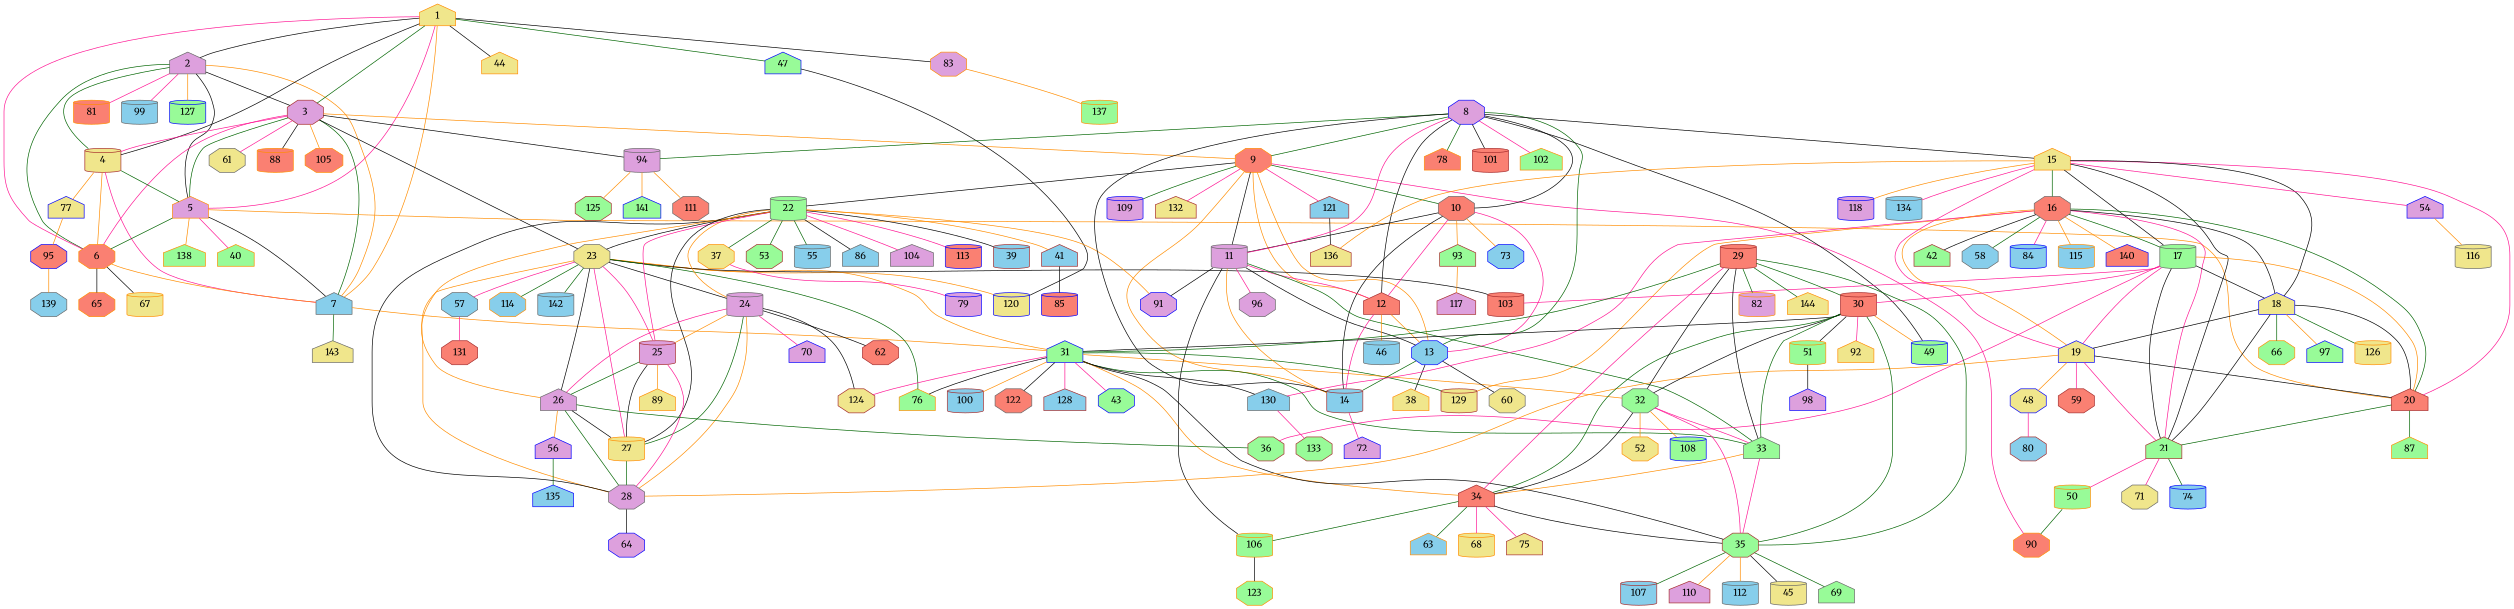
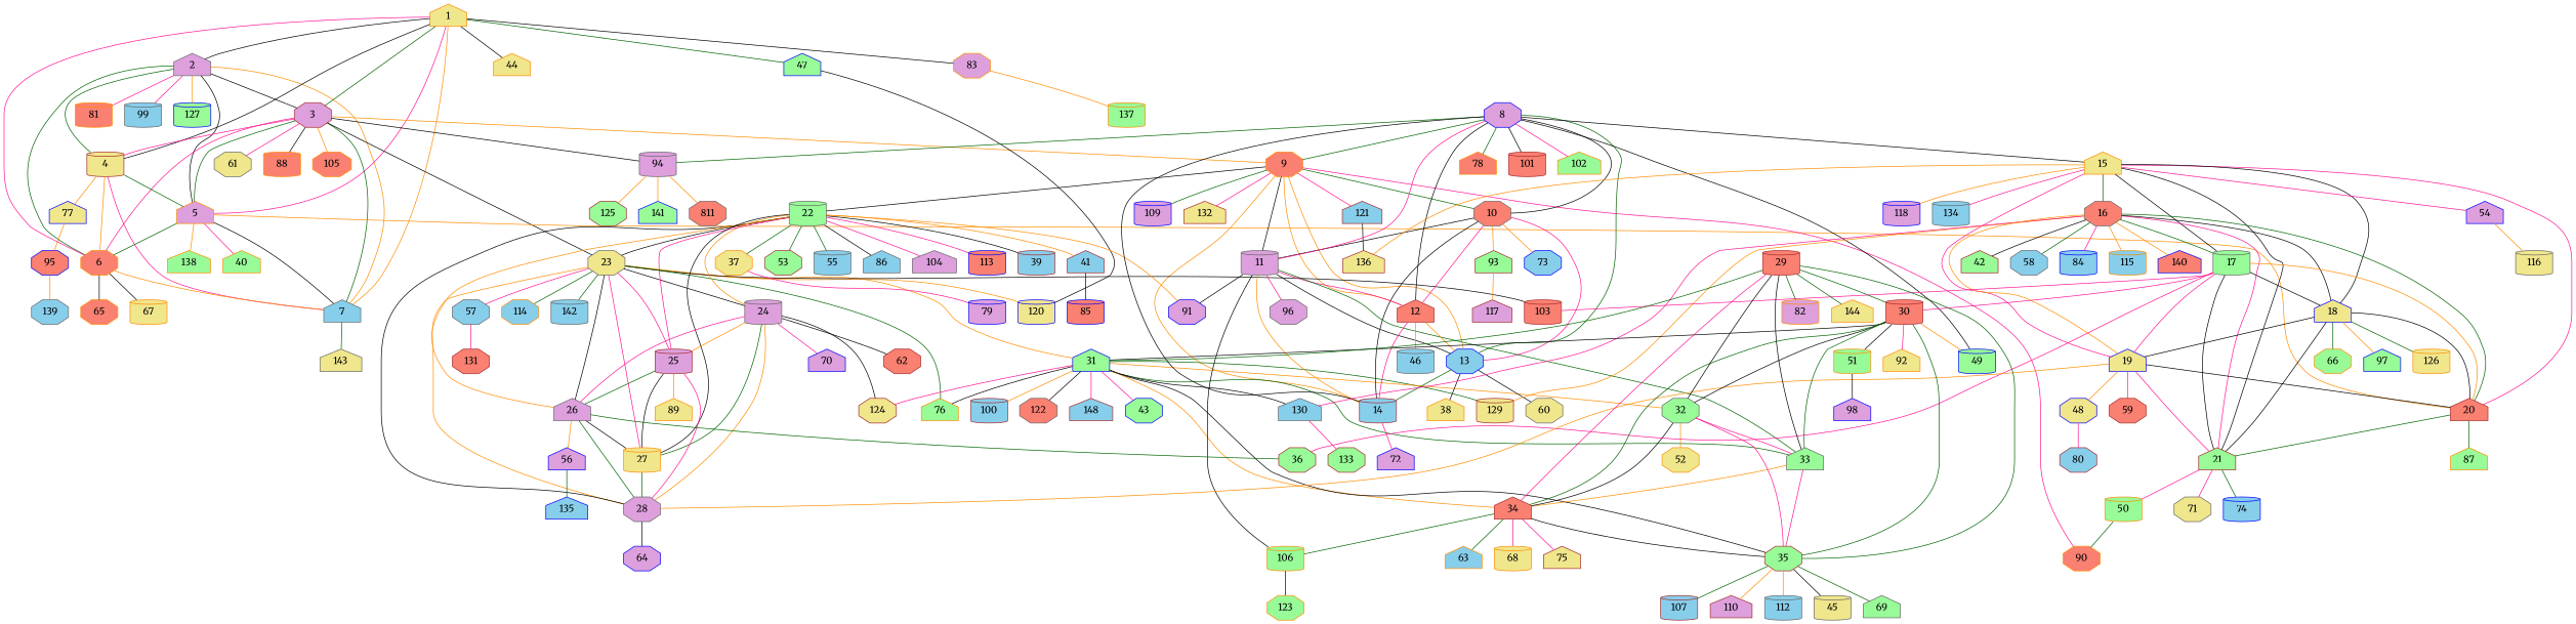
  graph {
    fontname=Merriweather
    node [color=darkorange fillcolor=palegreen fontname=Merriweather shape=house style=filled]
    edge [color=black fontname=Merriweather]
    2 [color=gray40 fillcolor=plum]
    1 [fillcolor=khaki]
    3 [color=brown fillcolor=plum shape=octagon]
    4 [color=brown fillcolor=khaki shape=cylinder]
    5 [fillcolor=plum]
    6 [fillcolor=salmon shape=octagon]
    7 [color=gray40 fillcolor=skyblue]
    44 [fillcolor=khaki]
    47 [color=blue]
    83 [fillcolor=plum shape=octagon]
    81 [fillcolor=salmon shape=cylinder]
    99 [color=gray40 fillcolor=skyblue shape=cylinder]
    127 [color=blue shape=cylinder]
    9 [fillcolor=salmon shape=octagon]
    23 [color=gray40 fillcolor=khaki shape=octagon]
    61 [color=gray40 fillcolor=khaki shape=octagon]
    88 [fillcolor=salmon shape=cylinder]
    94 [color=gray40 fillcolor=plum shape=cylinder]
    105 [fillcolor=salmon shape=octagon]
    77 [color=blue fillcolor=khaki]
    20 [color=brown fillcolor=salmon]
    40
    138
    65 [fillcolor=salmon shape=octagon]
    67 [fillcolor=khaki shape=cylinder]
    31 [color=blue]
    143 [color=gray40 fillcolor=khaki]
    120 [color=blue fillcolor=khaki shape=cylinder]
    137 [shape=cylinder]
    10 [color=gray40 fillcolor=salmon shape=octagon]
    11 [color=gray40 fillcolor=plum shape=cylinder]
    12 [color=brown fillcolor=salmon]
    13 [color=blue fillcolor=skyblue shape=octagon]
    14 [color=brown fillcolor=skyblue shape=cylinder]
    22 [color=gray40 shape=cylinder]
    90 [fillcolor=salmon shape=octagon]
    109 [color=blue fillcolor=plum shape=cylinder]
    121 [color=brown fillcolor=skyblue]
    132 [color=brown fillcolor=khaki]
    103 [color=brown fillcolor=salmon shape=cylinder]
    28 [color=gray40 fillcolor=plum shape=octagon]
    24 [color=gray40 fillcolor=plum shape=cylinder]
    25 [color=brown fillcolor=plum shape=cylinder]
    26 [color=gray40 fillcolor=plum]
    27 [fillcolor=khaki shape=cylinder]
    57 [color=gray40 fillcolor=skyblue shape=octagon]
    76
    114 [fillcolor=skyblue shape=octagon]
    142 [color=gray40 fillcolor=skyblue shape=cylinder]
-   111 [color=gray40 fillcolor=salmon shape=octagon]
+   111 [color=gray40 fillcolor=salmon shape=octagon label=811]
    125 [color=brown shape=octagon]
    141 [color=blue]
    95 [color=blue fillcolor=salmon shape=octagon]
    21 [color=brown]
    87
    33 [color=gray40]
    129 [color=brown fillcolor=khaki shape=cylinder]
    130 [color=gray40 fillcolor=skyblue]
    124 [color=brown fillcolor=khaki shape=octagon]
    32 [color=gray40 shape=octagon]
    34 [color=brown fillcolor=salmon]
    35 [color=brown shape=octagon]
    43 [color=blue shape=octagon]
    100 [color=brown fillcolor=skyblue shape=cylinder]
    122 [color=gray40 fillcolor=salmon shape=octagon]
-   128 [color=brown fillcolor=skyblue]
+   128 [color=brown fillcolor=skyblue label=148]
    8 [color=blue fillcolor=plum shape=octagon]
    15 [fillcolor=khaki]
    49 [color=blue shape=cylinder]
    78 [fillcolor=salmon]
    101 [color=brown fillcolor=salmon shape=cylinder]
    102
    73 [color=blue fillcolor=skyblue shape=octagon]
    93 [color=brown]
    91 [color=blue fillcolor=plum shape=octagon]
    96 [color=gray40 fillcolor=plum shape=octagon]
    106 [shape=cylinder]
    46 [color=gray40 fillcolor=skyblue shape=cylinder]
    38 [fillcolor=khaki]
    60 [color=gray40 fillcolor=khaki shape=octagon]
    72 [color=blue fillcolor=plum]
    136 [color=brown fillcolor=khaki]
    16 [color=gray40 fillcolor=salmon shape=octagon]
    17 [color=gray40 shape=cylinder]
    18 [color=blue fillcolor=khaki]
    19 [color=blue fillcolor=khaki]
    54 [color=blue fillcolor=plum]
    118 [color=blue fillcolor=plum shape=cylinder]
    134 [color=gray40 fillcolor=skyblue shape=cylinder]
    37 [fillcolor=khaki shape=octagon]
    39 [color=brown fillcolor=skyblue shape=cylinder]
    41 [color=brown fillcolor=skyblue]
    53 [color=brown shape=octagon]
    55 [color=gray40 fillcolor=skyblue shape=cylinder]
    86 [color=gray40 fillcolor=skyblue]
    104 [color=gray40 fillcolor=plum]
    113 [color=blue fillcolor=salmon shape=cylinder]
    117 [color=brown fillcolor=plum]
    123 [shape=octagon]
    42 [color=brown]
    58 [color=gray40 fillcolor=skyblue shape=octagon]
    84 [color=blue fillcolor=skyblue shape=cylinder]
    115 [fillcolor=skyblue shape=cylinder]
    140 [color=blue fillcolor=salmon]
    30 [color=brown fillcolor=salmon shape=cylinder]
    36 [color=brown shape=octagon]
    66 [shape=octagon]
    97 [color=blue]
    126 [fillcolor=khaki shape=cylinder]
    48 [color=blue fillcolor=khaki shape=octagon]
    59 [color=brown fillcolor=salmon shape=octagon]
    50 [shape=cylinder]
    71 [color=gray40 fillcolor=khaki shape=octagon]
    74 [color=blue fillcolor=skyblue shape=cylinder]
    116 [color=gray40 fillcolor=khaki shape=cylinder]
    133 [color=brown shape=octagon]
    51 [shape=cylinder]
    92 [fillcolor=khaki]
    64 [color=blue fillcolor=plum shape=octagon]
    80 [color=brown fillcolor=skyblue shape=octagon]
    62 [color=brown fillcolor=salmon shape=octagon]
    70 [color=blue fillcolor=plum]
    89 [fillcolor=khaki]
    56 [color=blue fillcolor=plum]
    79 [color=blue fillcolor=plum shape=cylinder]
    85 [color=blue fillcolor=salmon shape=cylinder]
    131 [color=brown fillcolor=salmon shape=octagon]
    135 [color=blue fillcolor=skyblue]
    29 [color=brown fillcolor=salmon shape=cylinder]
    82 [fillcolor=plum shape=cylinder]
    144 [fillcolor=khaki]
    52 [fillcolor=khaki shape=octagon]
-   108 [color=blue shape=cylinder]
    63 [fillcolor=skyblue]
    68 [fillcolor=khaki shape=cylinder]
    75 [color=brown fillcolor=khaki]
    45 [color=gray40 fillcolor=khaki shape=cylinder]
    69 [color=gray40]
    107 [color=brown fillcolor=skyblue shape=cylinder]
    110 [color=brown fillcolor=plum]
    112 [color=gray40 fillcolor=skyblue shape=cylinder]
    98 [color=blue fillcolor=plum]
    139 [color=gray40 fillcolor=skyblue shape=octagon]
    2 -- 3
    2 -- 4 [color=darkgreen]
    2 -- 5
    2 -- 6 [color=darkgreen]
    2 -- 7 [color=darkorange]
    2 -- 81 [color=deeppink]
    2 -- 99 [color=deeppink]
    2 -- 127 [color=darkorange]
    1 -- 2
    1 -- 3 [color=darkgreen]
    1 -- 4
    1 -- 5 [color=deeppink]
    1 -- 6 [color=deeppink]
    1 -- 7 [color=darkorange]
    1 -- 44
    1 -- 47 [color=darkgreen]
    1 -- 83
    3 -- 4 [color=deeppink]
    3 -- 5 [color=darkgreen]
    3 -- 6 [color=deeppink]
    3 -- 7 [color=darkgreen]
    3 -- 9 [color=darkorange]
    3 -- 23
    3 -- 61 [color=deeppink]
    3 -- 88
    3 -- 94
    3 -- 105 [color=darkorange]
    4 -- 5 [color=darkgreen]
    4 -- 6 [color=darkorange]
    4 -- 7 [color=deeppink]
    4 -- 77 [color=darkorange]
    5 -- 6 [color=darkgreen]
    5 -- 7
    5 -- 20 [color=darkorange]
    5 -- 40 [color=deeppink]
    5 -- 138 [color=darkorange]
    6 -- 7 [color=darkorange]
    6 -- 65
    6 -- 67
-   7 -- 31 [color=darkorange]
    7 -- 143 [color=darkgreen]
    47 -- 120
    83 -- 137 [color=darkorange]
    9 -- 10 [color=darkgreen]
    9 -- 11
    9 -- 12 [color=darkorange]
    9 -- 13 [color=darkorange]
    9 -- 14 [color=darkorange]
    9 -- 22
    9 -- 90 [color=deeppink]
    9 -- 109 [color=darkgreen]
    9 -- 121 [color=deeppink]
    9 -- 132 [color=deeppink]
    23 -- 31 [color=darkorange]
    23 -- 120 [color=darkorange]
    23 -- 103
    23 -- 28 [color=darkorange]
    23 -- 24
    23 -- 25 [color=deeppink]
    23 -- 26
    23 -- 27 [color=deeppink]
    23 -- 57 [color=deeppink]
    23 -- 76 [color=darkgreen]
    23 -- 114 [color=darkgreen]
    23 -- 142 [color=darkgreen]
    94 -- 111 [color=darkorange]
    94 -- 125 [color=darkorange]
    94 -- 141 [color=darkorange]
    77 -- 95 [color=darkorange]
    20 -- 21 [color=darkgreen]
    20 -- 87 [color=darkgreen]
    31 -- 76
    31 -- 33 [color=darkgreen]
    31 -- 129 [color=darkgreen]
    31 -- 130
    31 -- 124 [color=deeppink]
    31 -- 32 [color=darkorange]
    31 -- 34 [color=darkorange]
    31 -- 35
    31 -- 43 [color=deeppink]
    31 -- 100 [color=darkorange]
    31 -- 122
    31 -- 128 [color=deeppink]
    10 -- 11
    10 -- 12 [color=deeppink]
    10 -- 13 [color=deeppink]
    10 -- 14
    10 -- 73 [color=darkorange]
    10 -- 93 [color=darkorange]
    11 -- 12 [color=deeppink]
    11 -- 13
    11 -- 14 [color=darkorange]
    11 -- 33 [color=darkgreen]
    11 -- 91
    11 -- 96 [color=deeppink]
    11 -- 106
    12 -- 13 [color=darkorange]
    12 -- 14 [color=deeppink]
    12 -- 46 [color=darkorange]
    13 -- 14 [color=darkgreen]
    13 -- 38
    13 -- 60
    14 -- 72 [color=deeppink]
    22 -- 23
    22 -- 28
    22 -- 24 [color=darkorange]
    22 -- 25 [color=deeppink]
    22 -- 26 [color=darkorange]
    22 -- 27
    22 -- 91 [color=darkorange]
    22 -- 37 [color=darkgreen]
    22 -- 39
    22 -- 41 [color=darkorange]
    22 -- 53 [color=darkgreen]
    22 -- 55 [color=darkgreen]
    22 -- 86
    22 -- 104 [color=deeppink]
    22 -- 113 [color=deeppink]
    121 -- 136
    28 -- 64
    24 -- 28 [color=darkorange]
    24 -- 25 [color=darkorange]
    24 -- 26 [color=deeppink]
    24 -- 27 [color=darkgreen]
    24 -- 124
    24 -- 62
    24 -- 70 [color=deeppink]
    25 -- 28 [color=deeppink]
    25 -- 26 [color=darkgreen]
    25 -- 27
    25 -- 89 [color=darkorange]
    26 -- 28 [color=darkgreen]
    26 -- 27
    26 -- 36 [color=darkgreen]
    26 -- 56 [color=darkorange]
    27 -- 28 [color=darkgreen]
    57 -- 131 [color=deeppink]
    95 -- 139 [color=darkorange]
    21 -- 50 [color=deeppink]
    21 -- 71 [color=deeppink]
    21 -- 74 [color=darkgreen]
    33 -- 34 [color=darkorange]
    33 -- 35 [color=deeppink]
    130 -- 133 [color=deeppink]
    32 -- 33 [color=deeppink]
    32 -- 34
    32 -- 35 [color=deeppink]
    32 -- 52 [color=darkorange]
-   32 -- 108 [color=darkorange]
    34 -- 35
    34 -- 106 [color=darkgreen]
    34 -- 63 [color=darkgreen]
    34 -- 68 [color=deeppink]
    34 -- 75 [color=deeppink]
    35 -- 45
    35 -- 69 [color=darkgreen]
    35 -- 107 [color=darkgreen]
    35 -- 110 [color=darkorange]
    35 -- 112 [color=darkorange]
    8 -- 9 [color=darkgreen]
    8 -- 94 [color=darkgreen]
    8 -- 10
    8 -- 11 [color=deeppink]
    8 -- 12
    8 -- 13 [color=darkgreen]
    8 -- 14
    8 -- 15
    8 -- 49
    8 -- 78 [color=darkgreen]
    8 -- 101
    8 -- 102 [color=deeppink]
    15 -- 20 [color=deeppink]
    15 -- 21
    15 -- 136 [color=darkorange]
    15 -- 16 [color=darkgreen]
    15 -- 17
    15 -- 18
    15 -- 19 [color=deeppink]
    15 -- 54 [color=deeppink]
    15 -- 118 [color=darkorange]
    15 -- 134 [color=deeppink]
    93 -- 117 [color=darkorange]
    106 -- 123
    16 -- 20 [color=darkgreen]
    16 -- 21 [color=deeppink]
    16 -- 129 [color=darkorange]
    16 -- 130 [color=deeppink]
    16 -- 17 [color=darkgreen]
    16 -- 18
    16 -- 19 [color=darkorange]
    16 -- 42
    16 -- 58 [color=darkgreen]
    16 -- 84 [color=deeppink]
    16 -- 115 [color=darkorange]
    16 -- 140 [color=darkorange]
    17 -- 20 [color=darkorange]
    17 -- 103 [color=deeppink]
    17 -- 21
    17 -- 18
    17 -- 19 [color=deeppink]
    17 -- 30 [color=deeppink]
    17 -- 36 [color=deeppink]
    18 -- 20
    18 -- 21
    18 -- 19
    18 -- 66 [color=darkgreen]
    18 -- 97 [color=darkorange]
    18 -- 126 [color=darkgreen]
    19 -- 20
    19 -- 28 [color=darkorange]
    19 -- 21 [color=deeppink]
    19 -- 48 [color=darkorange]
    19 -- 59 [color=deeppink]
    54 -- 116 [color=darkorange]
    37 -- 79 [color=deeppink]
    41 -- 85
    30 -- 31
    30 -- 33 [color=darkgreen]
    30 -- 32
    30 -- 34 [color=darkgreen]
    30 -- 35 [color=darkgreen]
    30 -- 49 [color=darkorange]
    30 -- 51
    30 -- 92 [color=deeppink]
    48 -- 80 [color=deeppink]
    50 -- 90 [color=darkgreen]
    51 -- 98
    56 -- 135 [color=darkgreen]
    29 -- 31 [color=darkgreen]
    29 -- 33
    29 -- 32
    29 -- 34 [color=deeppink]
    29 -- 35 [color=darkgreen]
    29 -- 30 [color=darkgreen]
    29 -- 82 [color=darkgreen]
    29 -- 144 [color=darkgreen]
  }
